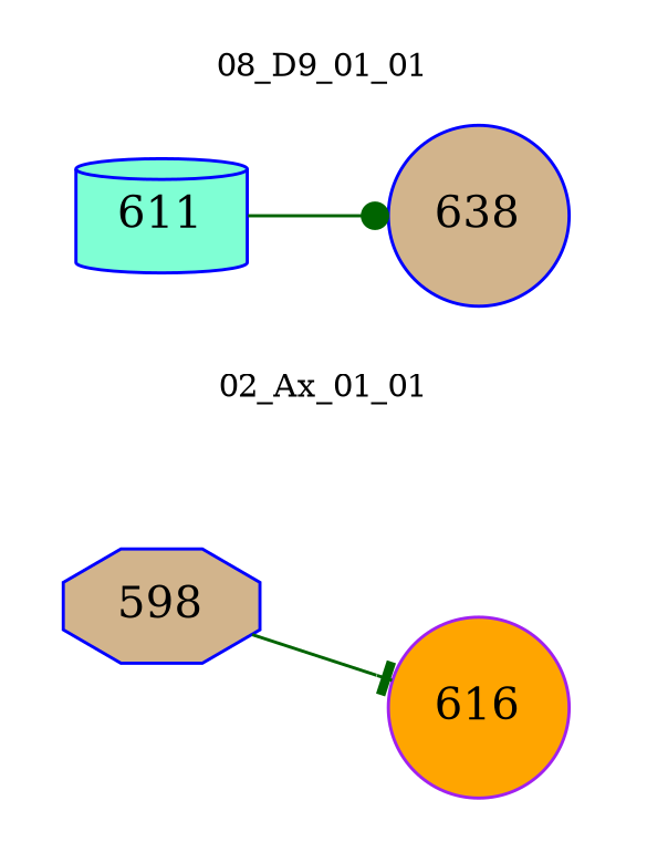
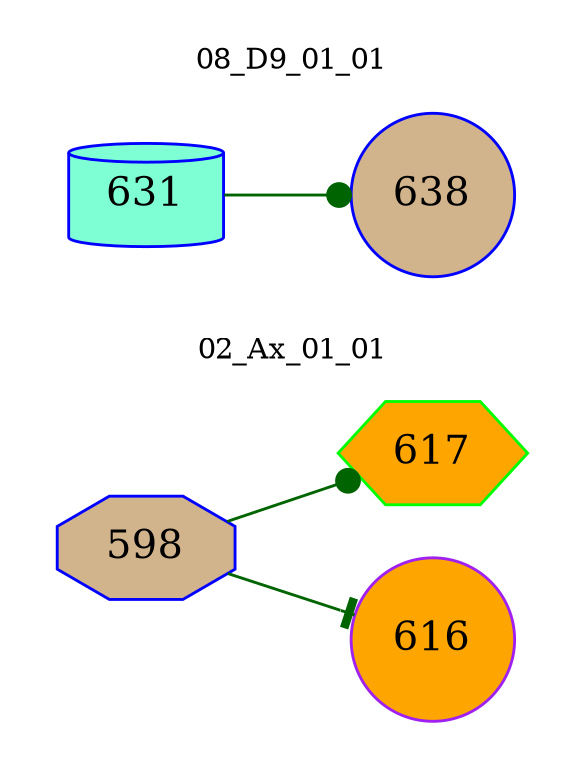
  digraph {
    rankdir=LR
    node [color=blue fillcolor=tan shape=circle style=filled]
    edge [arrowhead=dot color=darkgreen]
    n1 [label=598 shape=octagon]
    n2 [color=purple fillcolor=orange label=616]
-   n4 [fillcolor=aquamarine label=611 shape=cylinder]
+   n3 [color=green fillcolor=orange label=617 shape=hexagon]
+   n4 [fillcolor=aquamarine label=631 shape=cylinder]
    n5 [label=638]
    subgraph cluster_1 {
      color=white
      fontsize=10
      label="02_Ax_01_01"
      n1
      n2
+     n3
    }
    subgraph cluster_2 {
      color=white
      fontsize=10
      label="08_D9_01_01"
      n4
      n5
    }
    n1 -> n2 [arrowhead=tee]
+   n1 -> n3
    n4 -> n5
  }
